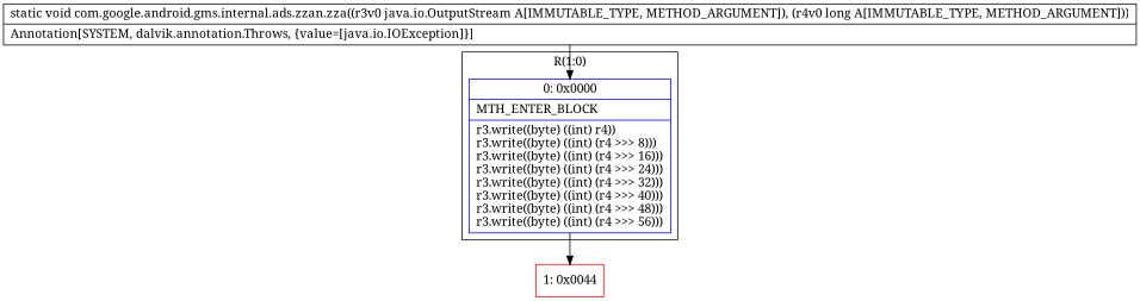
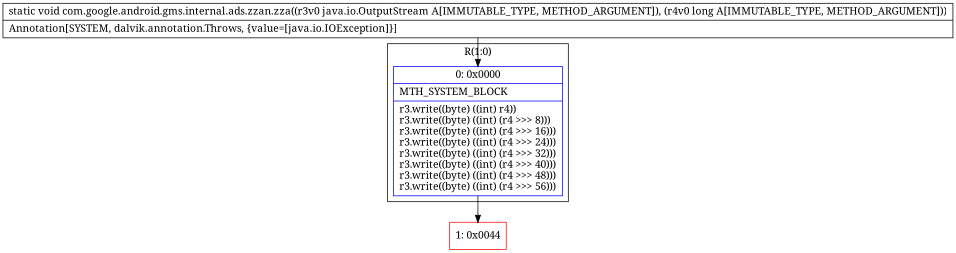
  digraph {
    fontname="Noto Serif"
    node [shape=record fontname="Noto Serif"]
    edge [fontname="Noto Serif"]
-   n1 [color=blue label="{0\:\ 0x0000|MTH_ENTER_BLOCK\l|r3.write((byte) ((int) r4))\lr3.write((byte) ((int) (r4 \>\>\> 8)))\lr3.write((byte) ((int) (r4 \>\>\> 16)))\lr3.write((byte) ((int) (r4 \>\>\> 24)))\lr3.write((byte) ((int) (r4 \>\>\> 32)))\lr3.write((byte) ((int) (r4 \>\>\> 40)))\lr3.write((byte) ((int) (r4 \>\>\> 48)))\lr3.write((byte) ((int) (r4 \>\>\> 56)))\l}"]
+   n1 [color=blue label="{0\:\ 0x0000|MTH_SYSTEM_BLOCK\l|r3.write((byte) ((int) r4))\lr3.write((byte) ((int) (r4 \>\>\> 8)))\lr3.write((byte) ((int) (r4 \>\>\> 16)))\lr3.write((byte) ((int) (r4 \>\>\> 24)))\lr3.write((byte) ((int) (r4 \>\>\> 32)))\lr3.write((byte) ((int) (r4 \>\>\> 40)))\lr3.write((byte) ((int) (r4 \>\>\> 48)))\lr3.write((byte) ((int) (r4 \>\>\> 56)))\l}"]
    n2 [color=red label="{1\:\ 0x0044}"]
    n3 [label="{static void com.google.android.gms.internal.ads.zzan.zza((r3v0 java.io.OutputStream A[IMMUTABLE_TYPE, METHOD_ARGUMENT]), (r4v0 long A[IMMUTABLE_TYPE, METHOD_ARGUMENT]))  | Annotation[SYSTEM, dalvik.annotation.Throws, \{value=[java.io.IOException]\}]\l}"]
    subgraph cluster_1 {
      label="R(1:0)"
      n1
    }
    n1 -> n2
    n3 -> n1
  }
